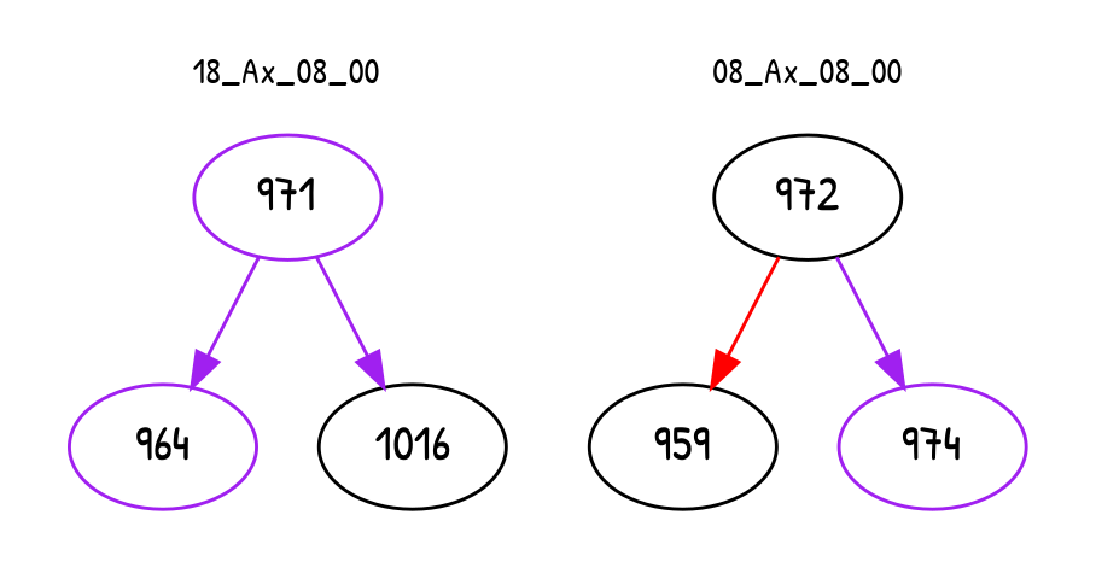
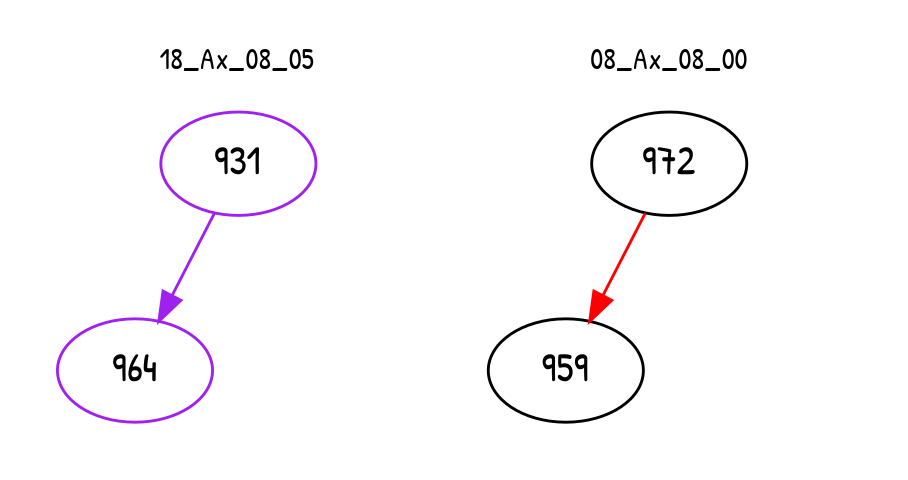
  digraph {
    fontname="Patrick Hand"
    node [color=purple fontname="Patrick Hand"]
    edge [color=purple fontname="Patrick Hand"]
-   n1 [label=971]
+   n1 [label=931]
    n2 [label=964]
-   n3 [color=black label=1016]
    n4 [color=black label=972]
    n5 [color=black label=959]
-   n6 [label=974]
    subgraph cluster_1 {
      color=white
      fontsize=10
-     label="18_Ax_08_00"
+     label="18_Ax_08_05"
      n1
      n2
-     n3
    }
    subgraph cluster_2 {
      color=white
      fontsize=10
      label="08_Ax_08_00"
      n4
      n5
-     n6
    }
    n1 -> n2
-   n1 -> n3
    n4 -> n5 [color=red]
-   n4 -> n6
  }
